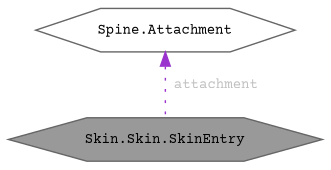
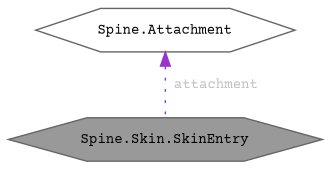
  digraph {
    fontname="Courier Prime"
    node [color=gray40 fontname="Courier Prime" fontsize=10 shape=hexagon style=filled]
-   n1 [fillcolor=grey60 fontcolor=black height=0.2 label="Skin.Skin.SkinEntry" width=0.4]
+   n1 [fillcolor=grey60 fontcolor=black height=0.2 label="Spine.Skin.SkinEntry" width=0.4]
    n2 [fillcolor=white height=0.2 label="Spine.Attachment" width=0.4]
    n2 -> n1 [color=darkorchid3 dir=back fontcolor=grey fontname="Courier Prime" fontsize=10 label=" attachment" labelfontname=Helvetica labelfontsize=10 style=dotted]
  }
